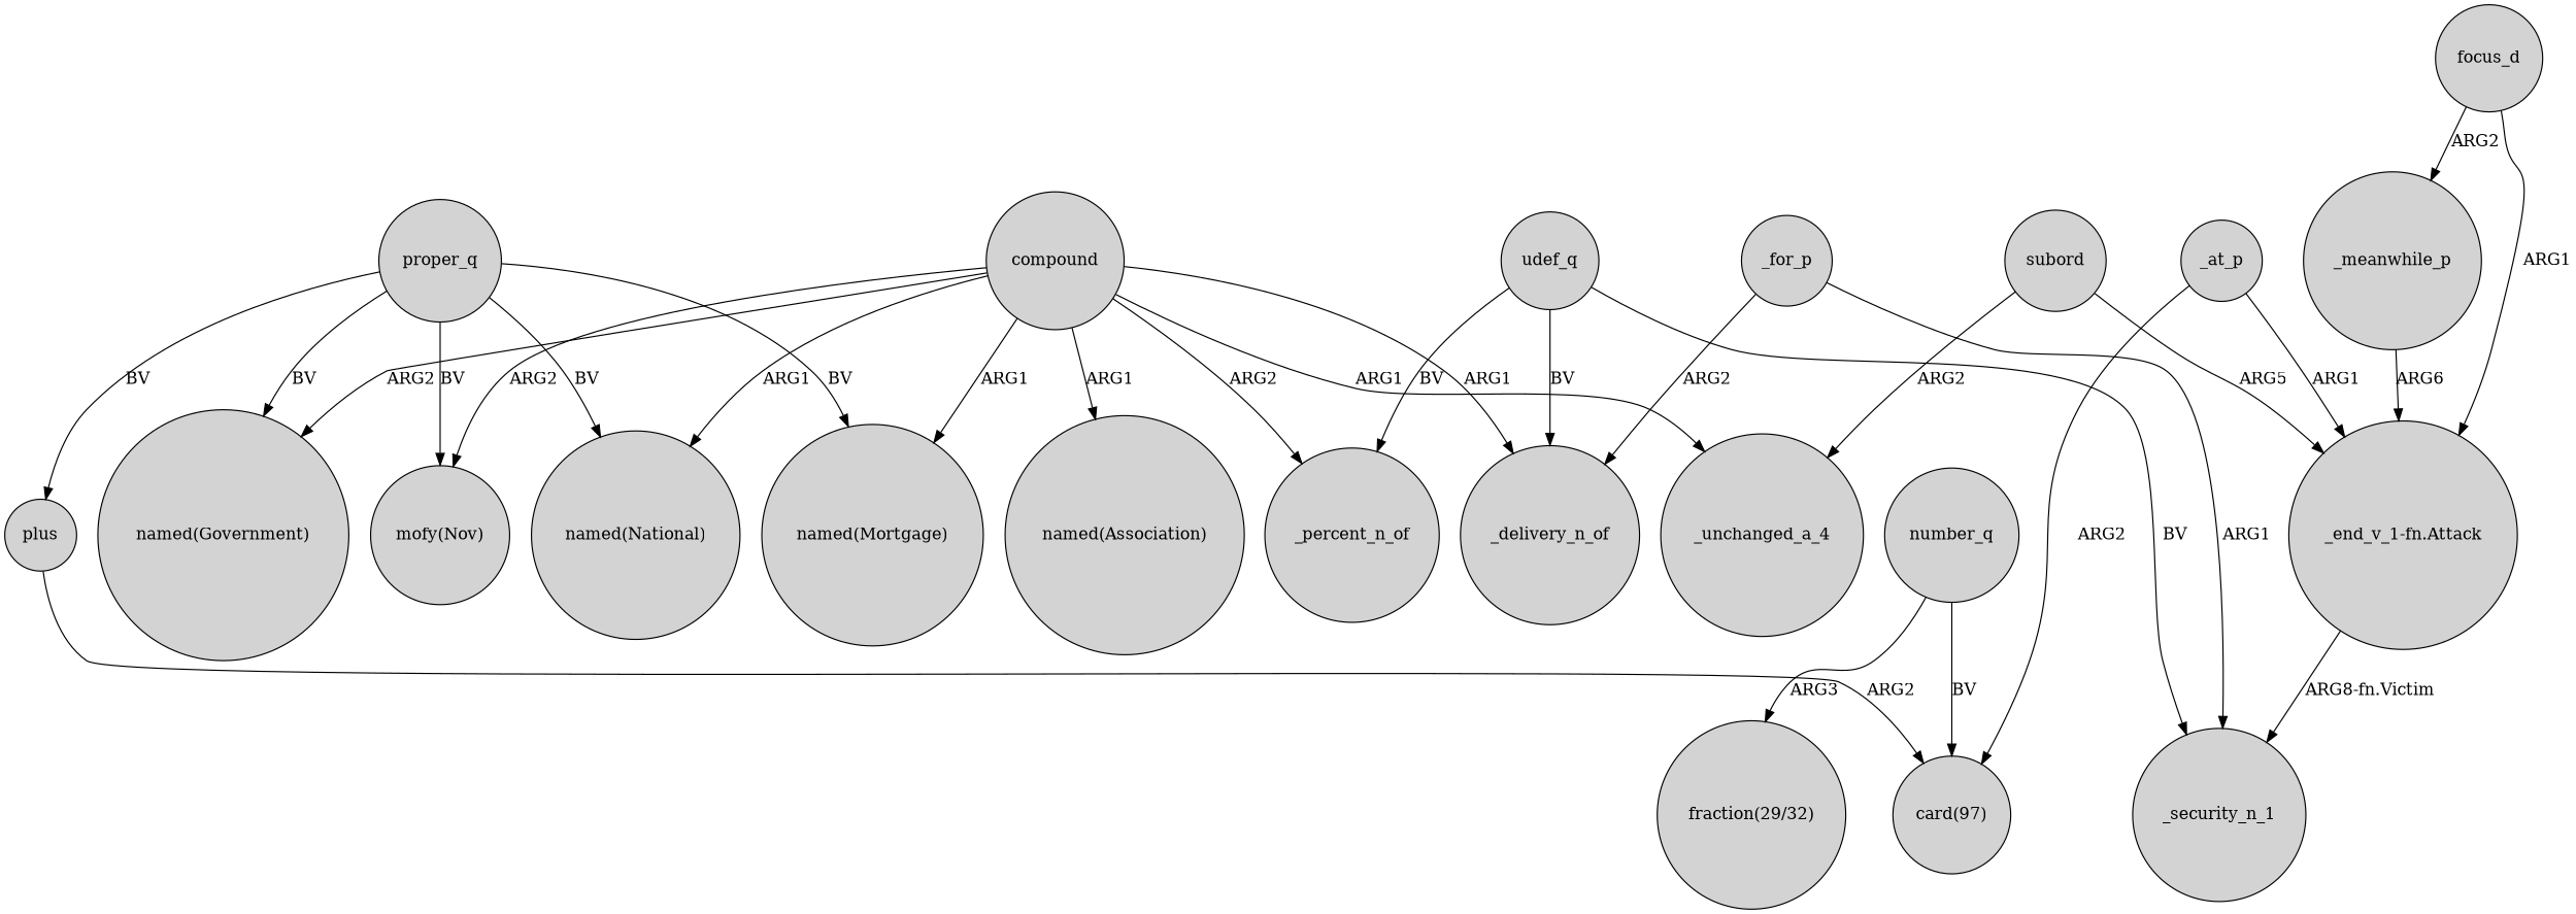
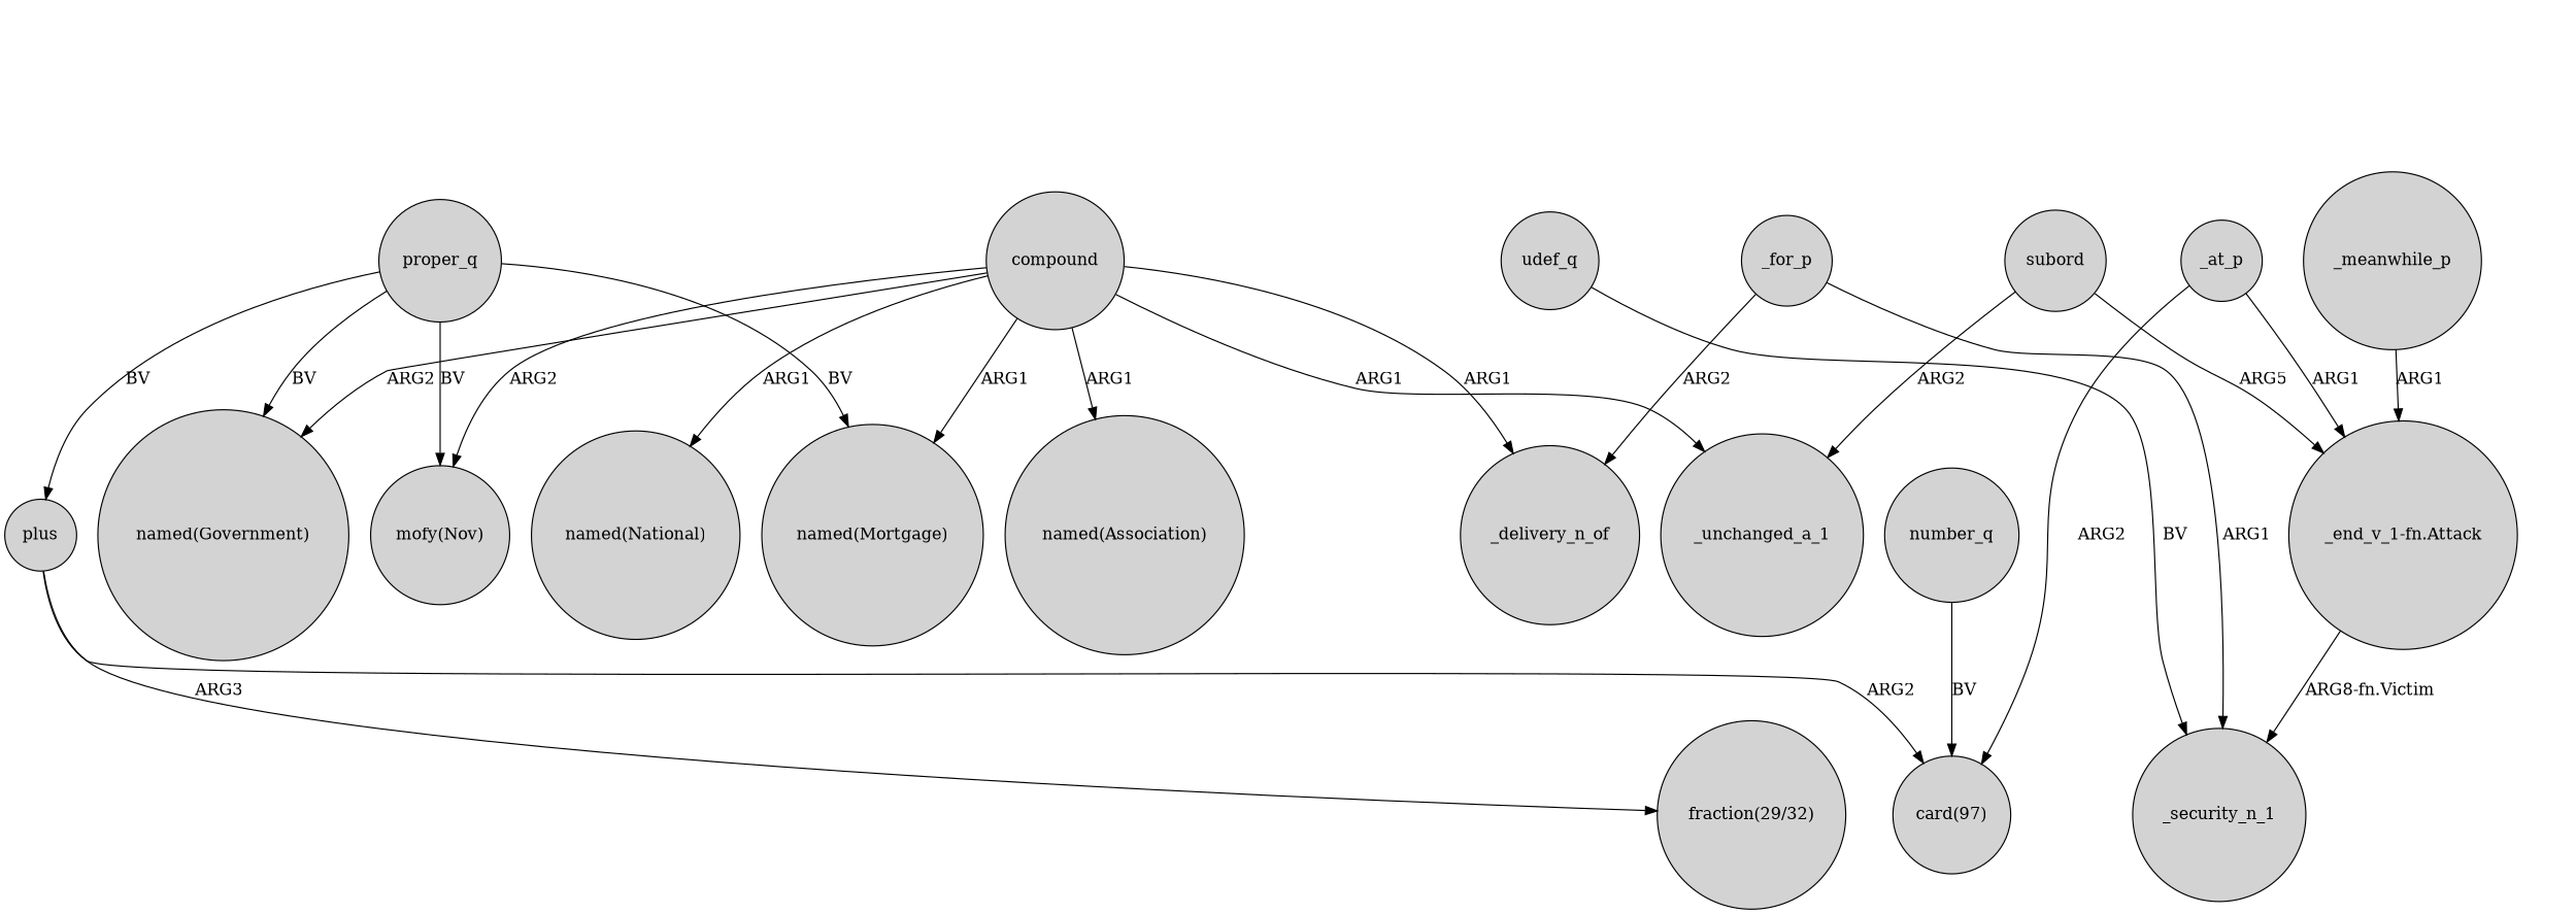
  digraph {
    node [shape=circle style=filled]
    proper_q
    "named(Government)"
    "mofy(Nov)"
    "named(National)"
    "named(Mortgage)"
    plus
    _at_p
    "card(97)"
    "_end_v_1-fn.Attack"
    _security_n_1
    subord
-   _unchanged_a_1 [label=_unchanged_a_4]
+   _unchanged_a_1
    _meanwhile_p
    _for_p
    _delivery_n_of
    compound
    "named(Association)"
-   _percent_n_of
    udef_q
    "fraction(29/32)"
-   focus_d
    number_q
    proper_q -> "named(Government)" [label=BV]
    proper_q -> "mofy(Nov)" [label=BV]
-   proper_q -> "named(National)" [label=BV]
    proper_q -> "named(Mortgage)" [label=BV]
    proper_q -> plus [label=BV]
    plus -> "card(97)" [label=ARG2]
-   number_q -> "fraction(29/32)" [label=ARG3]
+   plus -> "fraction(29/32)" [label=ARG3]
    _at_p -> "card(97)" [label=ARG2]
    _at_p -> "_end_v_1-fn.Attack" [label=ARG1]
    "_end_v_1-fn.Attack" -> _security_n_1 [label="ARG8-fn.Victim"]
    subord -> "_end_v_1-fn.Attack" [label=ARG5]
    subord -> _unchanged_a_1 [label=ARG2]
-   _meanwhile_p -> "_end_v_1-fn.Attack" [label=ARG6]
+   _meanwhile_p -> "_end_v_1-fn.Attack" [label=ARG1]
    _for_p -> _security_n_1 [label=ARG1]
    _for_p -> _delivery_n_of [label=ARG2]
    compound -> "named(Government)" [label=ARG2]
    compound -> "mofy(Nov)" [label=ARG2]
    compound -> "named(National)" [label=ARG1]
    compound -> "named(Mortgage)" [label=ARG1]
    compound -> _unchanged_a_1 [label=ARG1]
    compound -> _delivery_n_of [label=ARG1]
    compound -> "named(Association)" [label=ARG1]
-   compound -> _percent_n_of [label=ARG2]
    udef_q -> _security_n_1 [label=BV]
-   udef_q -> _delivery_n_of [label=BV]
-   udef_q -> _percent_n_of [label=BV]
-   focus_d -> "_end_v_1-fn.Attack" [label=ARG1]
-   focus_d -> _meanwhile_p [label=ARG2]
    number_q -> "card(97)" [label=BV]
  }
